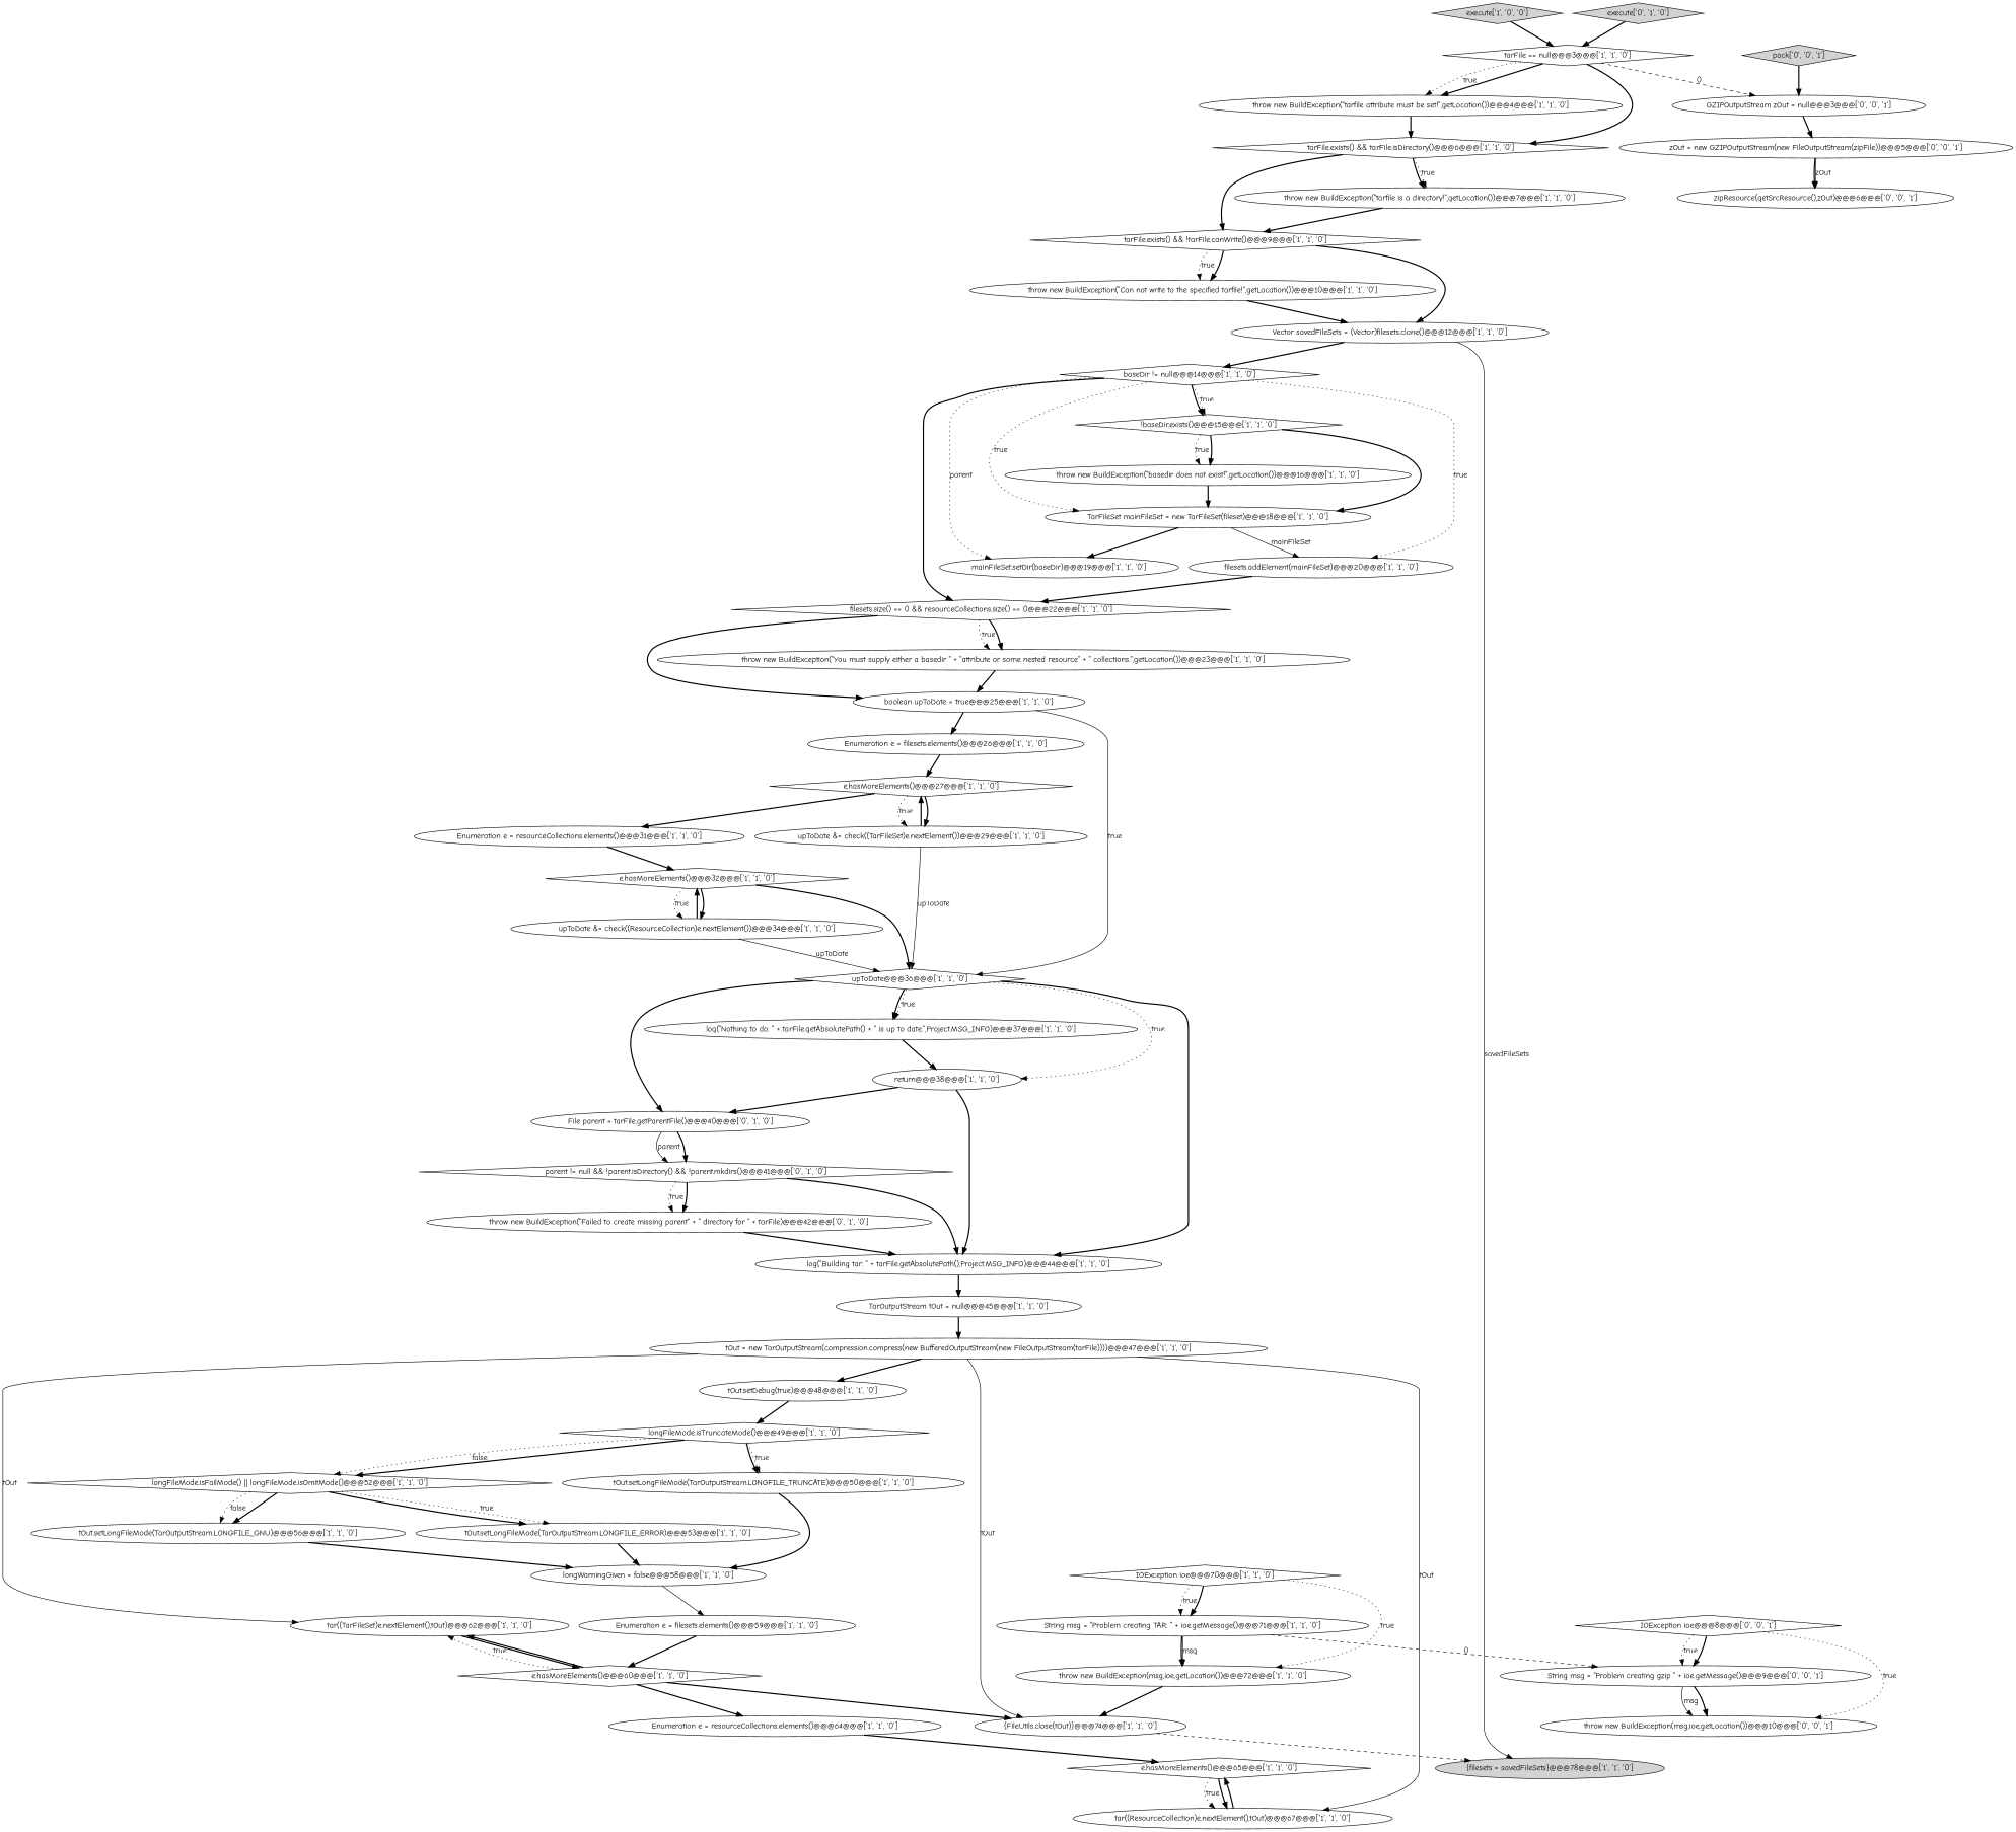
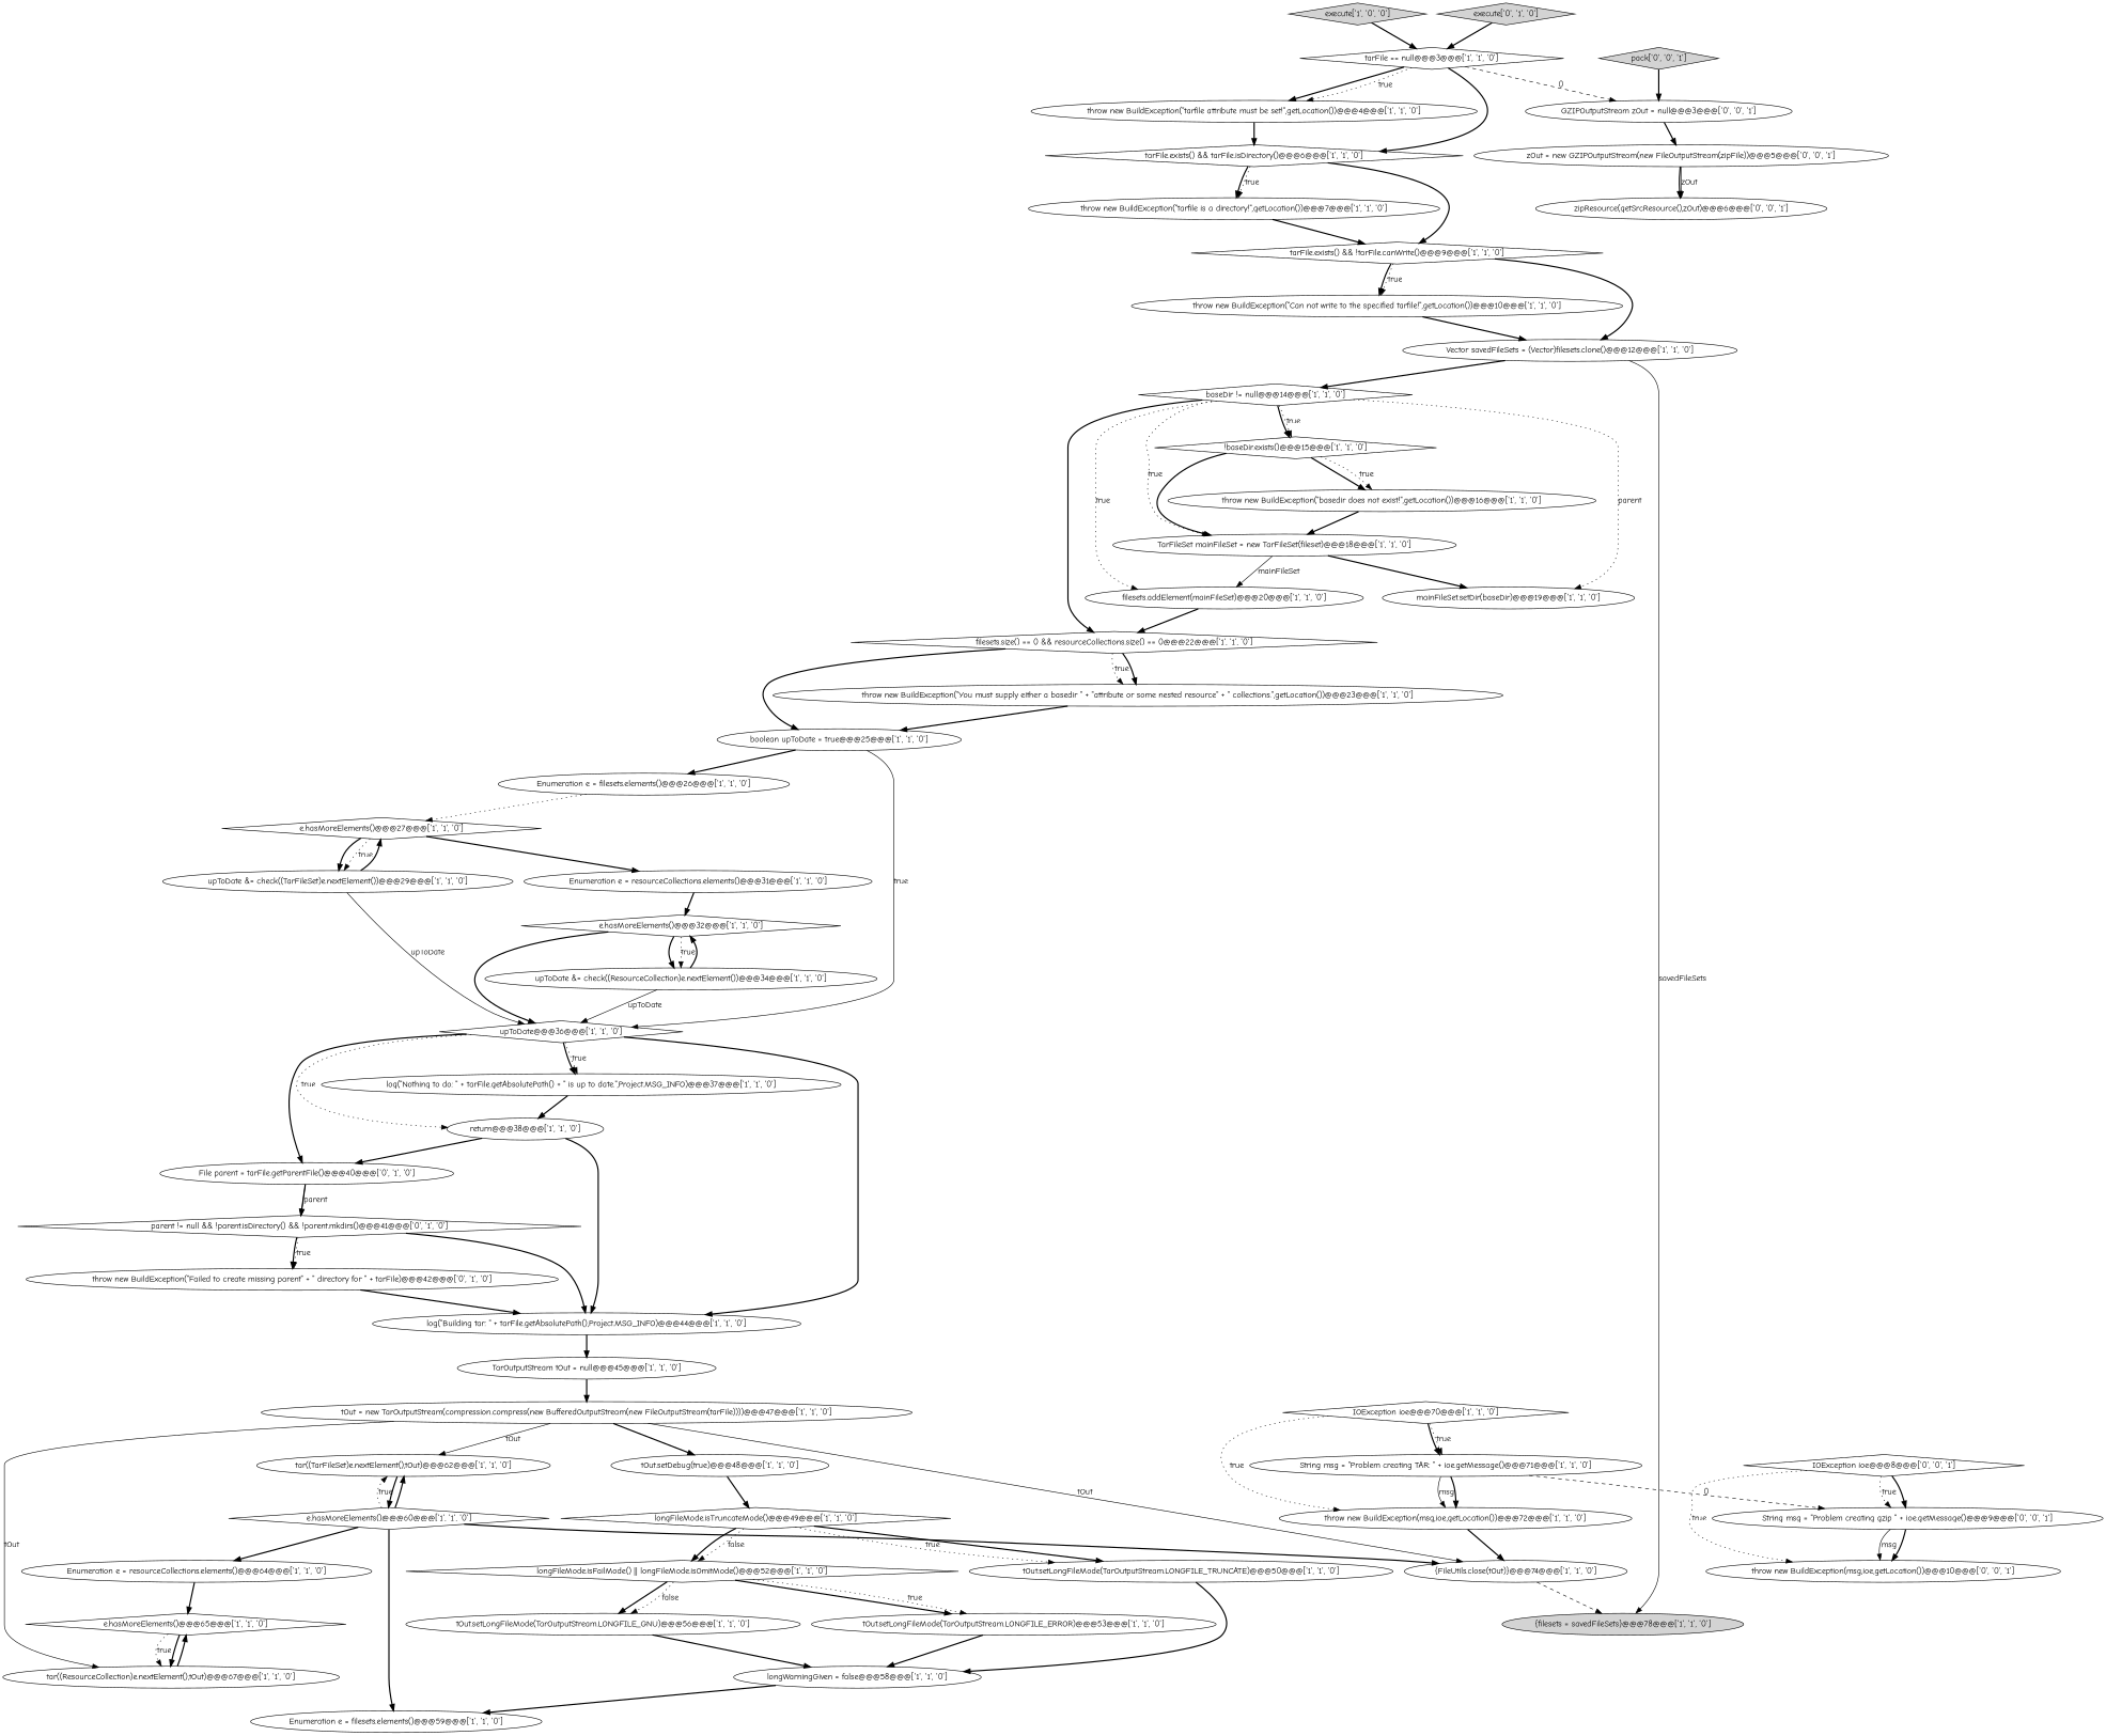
  digraph {
    fontname="Comic Neue"
    node [fillcolor=white fontname="Comic Neue" shape=ellipse style=filled]
    edge [fontname="Comic Neue" style=bold]
    n1 [label="throw new BuildException(\"Failed to create missing parent\" + \" directory for \" + tarFile)@@@42@@@['0', '1', '0']"]
    n2 [label="log(\"Building tar: \" + tarFile.getAbsolutePath(),Project.MSG_INFO)@@@44@@@['1', '1', '0']"]
    n3 [label="TarOutputStream tOut = null@@@45@@@['1', '1', '0']"]
    n4 [label="tar((TarFileSet)e.nextElement(),tOut)@@@62@@@['1', '1', '0']"]
    n5 [label="e.hasMoreElements()@@@60@@@['1', '1', '0']" shape=diamond]
    n6 [label="Enumeration e = resourceCollections.elements()@@@64@@@['1', '1', '0']"]
    n7 [label="{FileUtils.close(tOut)}@@@74@@@['1', '1', '0']"]
    n8 [label="IOException ioe@@@70@@@['1', '1', '0']" shape=diamond]
    n9 [label="String msg = \"Problem creating TAR: \" + ioe.getMessage()@@@71@@@['1', '1', '0']"]
    n10 [label="throw new BuildException(msg,ioe,getLocation())@@@72@@@['1', '1', '0']"]
    n11 [label="String msg = \"Problem creating gzip \" + ioe.getMessage()@@@9@@@['0', '0', '1']"]
    n12 [fillcolor=lightgray label="{filesets = savedFileSets}@@@78@@@['1', '1', '0']"]
    n13 [label="Vector savedFileSets = (Vector)filesets.clone()@@@12@@@['1', '1', '0']"]
    n14 [label="baseDir != null@@@14@@@['1', '1', '0']" shape=diamond]
    n15 [label="TarFileSet mainFileSet = new TarFileSet(fileset)@@@18@@@['1', '1', '0']"]
    n16 [label="filesets.addElement(mainFileSet)@@@20@@@['1', '1', '0']"]
    n17 [label="filesets.size() == 0 && resourceCollections.size() == 0@@@22@@@['1', '1', '0']" shape=diamond]
    n18 [label="mainFileSet.setDir(baseDir)@@@19@@@['1', '1', '0']"]
    n19 [label="!baseDir.exists()@@@15@@@['1', '1', '0']" shape=diamond]
    n20 [label="parent != null && !parent.isDirectory() && !parent.mkdirs()@@@41@@@['0', '1', '0']" shape=diamond]
    n21 [label="tOut = new TarOutputStream(compression.compress(new BufferedOutputStream(new FileOutputStream(tarFile))))@@@47@@@['1', '1', '0']"]
    n22 [label="e.hasMoreElements()@@@65@@@['1', '1', '0']" shape=diamond]
    n23 [label="tar((ResourceCollection)e.nextElement(),tOut)@@@67@@@['1', '1', '0']"]
    n24 [label="throw new BuildException(\"Can not write to the specified tarfile!\",getLocation())@@@10@@@['1', '1', '0']"]
    n25 [label="throw new BuildException(\"tarfile is a directory!\",getLocation())@@@7@@@['1', '1', '0']"]
    n26 [label="tarFile.exists() && !tarFile.canWrite()@@@9@@@['1', '1', '0']" shape=diamond]
    n27 [label="tOut.setDebug(true)@@@48@@@['1', '1', '0']"]
    n28 [label="longFileMode.isTruncateMode()@@@49@@@['1', '1', '0']" shape=diamond]
    n29 [label="tOut.setLongFileMode(TarOutputStream.LONGFILE_TRUNCATE)@@@50@@@['1', '1', '0']"]
    n30 [label="longFileMode.isFailMode() || longFileMode.isOmitMode()@@@52@@@['1', '1', '0']" shape=diamond]
    n31 [label="throw new BuildException(\"basedir does not exist!\",getLocation())@@@16@@@['1', '1', '0']"]
    n32 [label="throw new BuildException(msg,ioe,getLocation())@@@10@@@['0', '0', '1']"]
    n33 [fillcolor=lightgray label="execute['1', '0', '0']" shape=diamond]
    n34 [label="tarFile == null@@@3@@@['1', '1', '0']" shape=diamond]
    n35 [label="throw new BuildException(\"tarfile attribute must be set!\",getLocation())@@@4@@@['1', '1', '0']"]
    n36 [label="tarFile.exists() && tarFile.isDirectory()@@@6@@@['1', '1', '0']" shape=diamond]
    n37 [label="GZIPOutputStream zOut = null@@@3@@@['0', '0', '1']"]
    n38 [label="zOut = new GZIPOutputStream(new FileOutputStream(zipFile))@@@5@@@['0', '0', '1']"]
    n39 [label="longWarningGiven = false@@@58@@@['1', '1', '0']"]
    n40 [label="tOut.setLongFileMode(TarOutputStream.LONGFILE_GNU)@@@56@@@['1', '1', '0']"]
    n41 [label="tOut.setLongFileMode(TarOutputStream.LONGFILE_ERROR)@@@53@@@['1', '1', '0']"]
    n42 [label="e.hasMoreElements()@@@27@@@['1', '1', '0']" shape=diamond]
    n43 [label="Enumeration e = resourceCollections.elements()@@@31@@@['1', '1', '0']"]
    n44 [label="upToDate &= check((TarFileSet)e.nextElement())@@@29@@@['1', '1', '0']"]
    n45 [label="e.hasMoreElements()@@@32@@@['1', '1', '0']" shape=diamond]
    n46 [label="upToDate@@@36@@@['1', '1', '0']" shape=diamond]
    n47 [label="Enumeration e = filesets.elements()@@@59@@@['1', '1', '0']"]
    n48 [label="upToDate &= check((ResourceCollection)e.nextElement())@@@34@@@['1', '1', '0']"]
    n49 [label="return@@@38@@@['1', '1', '0']"]
    n50 [label="File parent = tarFile.getParentFile()@@@40@@@['0', '1', '0']"]
    n51 [label="boolean upToDate = true@@@25@@@['1', '1', '0']"]
    n52 [label="Enumeration e = filesets.elements()@@@26@@@['1', '1', '0']"]
    n53 [label="log(\"Nothing to do: \" + tarFile.getAbsolutePath() + \" is up to date.\",Project.MSG_INFO)@@@37@@@['1', '1', '0']"]
    n54 [label="throw new BuildException(\"You must supply either a basedir \" + \"attribute or some nested resource\" + \" collections.\",getLocation())@@@23@@@['1', '1', '0']"]
    n55 [label="IOException ioe@@@8@@@['0', '0', '1']" shape=diamond]
    n56 [fillcolor=lightgray label="execute['0', '1', '0']" shape=diamond]
    n57 [label="zipResource(getSrcResource(),zOut)@@@6@@@['0', '0', '1']"]
    n58 [fillcolor=lightgray label="pack['0', '0', '1']" shape=diamond]
    n1 -> n2
    n2 -> n3
    n3 -> n21
    n4 -> n5
    n5 -> n4
    n5 -> n4 [label=true style=dotted]
    n5 -> n6
    n5 -> n7
    n6 -> n22
    n7 -> n12 [style=dashed]
    n8 -> n9 [label=true style=dotted]
    n8 -> n9
    n8 -> n10 [label=true style=dotted]
    n9 -> n10 [label=msg style=solid]
    n9 -> n10
    n9 -> n11 [label=0 style=dashed]
    n10 -> n7
    n11 -> n32
    n11 -> n32 [label=msg style=solid]
    n13 -> n12 [label=savedFileSets style=solid]
    n13 -> n14
    n14 -> n15 [label=true style=dotted]
    n14 -> n16 [label=true style=dotted]
    n14 -> n17
    n14 -> n18 [label=parent style=dotted]
    n14 -> n19
    n14 -> n19 [label=true style=dotted]
    n15 -> n16 [label=mainFileSet style=solid]
    n15 -> n18
    n16 -> n17
    n17 -> n51
    n17 -> n54 [label=true style=dotted]
    n17 -> n54
    n19 -> n15
    n19 -> n31
    n19 -> n31 [label=true style=dotted]
    n20 -> n1
    n20 -> n1 [label=true style=dotted]
    n20 -> n2
    n21 -> n4 [label=tOut style=solid]
    n21 -> n7 [label=tOut style=solid]
    n21 -> n23 [label=tOut style=solid]
    n21 -> n27
    n22 -> n23 [label=true style=dotted]
    n22 -> n23
    n23 -> n22
    n24 -> n13
    n25 -> n26
    n26 -> n13
    n26 -> n24
    n26 -> n24 [label=true style=dotted]
    n27 -> n28
    n28 -> n29
    n28 -> n29 [label=true style=dotted]
    n28 -> n30
    n28 -> n30 [label=false style=dotted]
    n29 -> n39
    n30 -> n40
    n30 -> n40 [label=false style=dotted]
    n30 -> n41
    n30 -> n41 [label=true style=dotted]
    n31 -> n15
    n33 -> n34
    n34 -> n35
    n34 -> n35 [label=true style=dotted]
    n34 -> n36
    n34 -> n37 [label=0 style=dashed]
    n35 -> n36
    n36 -> n25 [label=true style=dotted]
    n36 -> n25
    n36 -> n26
    n37 -> n38
    n38 -> n57
    n38 -> n57 [label=zOut style=solid]
-   n39 -> n47 [style=solid]
+   n39 -> n47
    n40 -> n39
    n41 -> n39
    n42 -> n43
    n42 -> n44
    n42 -> n44 [label=true style=dotted]
    n43 -> n45
    n44 -> n42
    n44 -> n46 [label=upToDate style=solid]
    n45 -> n46
    n45 -> n48
    n45 -> n48 [label=true style=dotted]
    n46 -> n2
    n46 -> n49 [label=true style=dotted]
    n46 -> n50
    n46 -> n53 [label=true style=dotted]
    n46 -> n53
-   n47 -> n5
+   n5 -> n47
    n48 -> n45
    n48 -> n46 [label=upToDate style=solid]
    n49 -> n2
    n49 -> n50
    n50 -> n20
    n50 -> n20 [label=parent style=solid]
    n51 -> n46 [label=true style=solid]
    n51 -> n52
-   n52 -> n42
+   n52 -> n42 [style=dotted]
    n53 -> n49
    n54 -> n51
    n55 -> n11
    n55 -> n11 [label=true style=dotted]
    n55 -> n32 [label=true style=dotted]
    n56 -> n34
    n58 -> n37
  }
